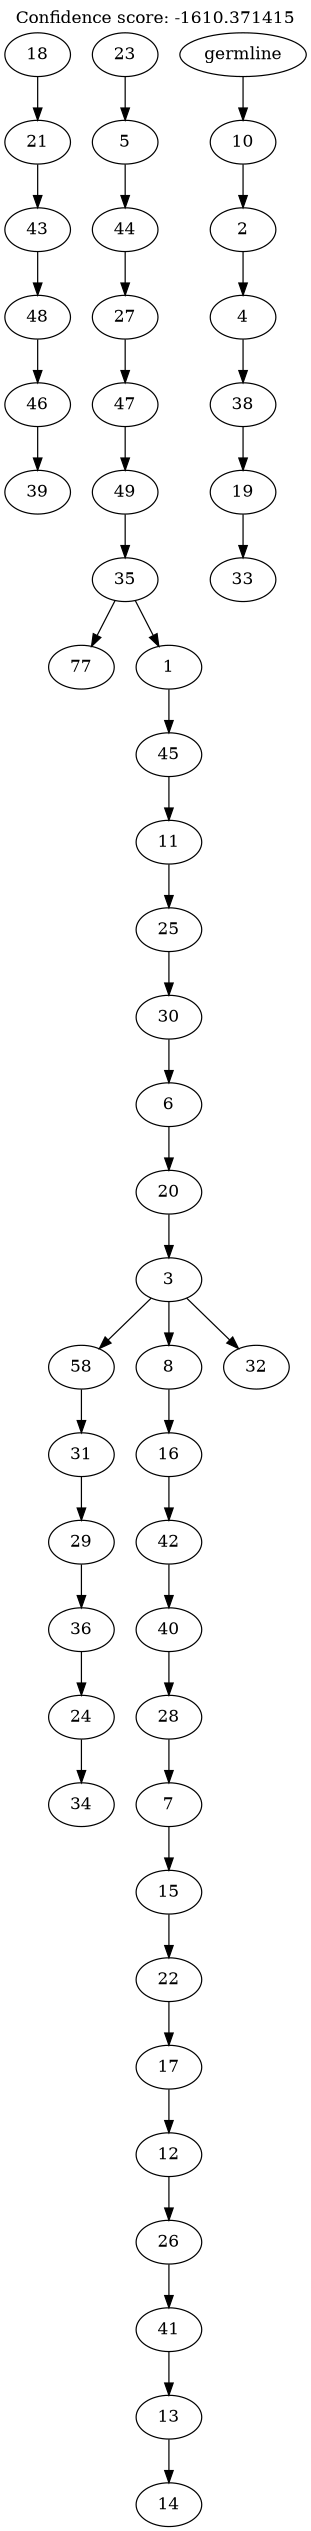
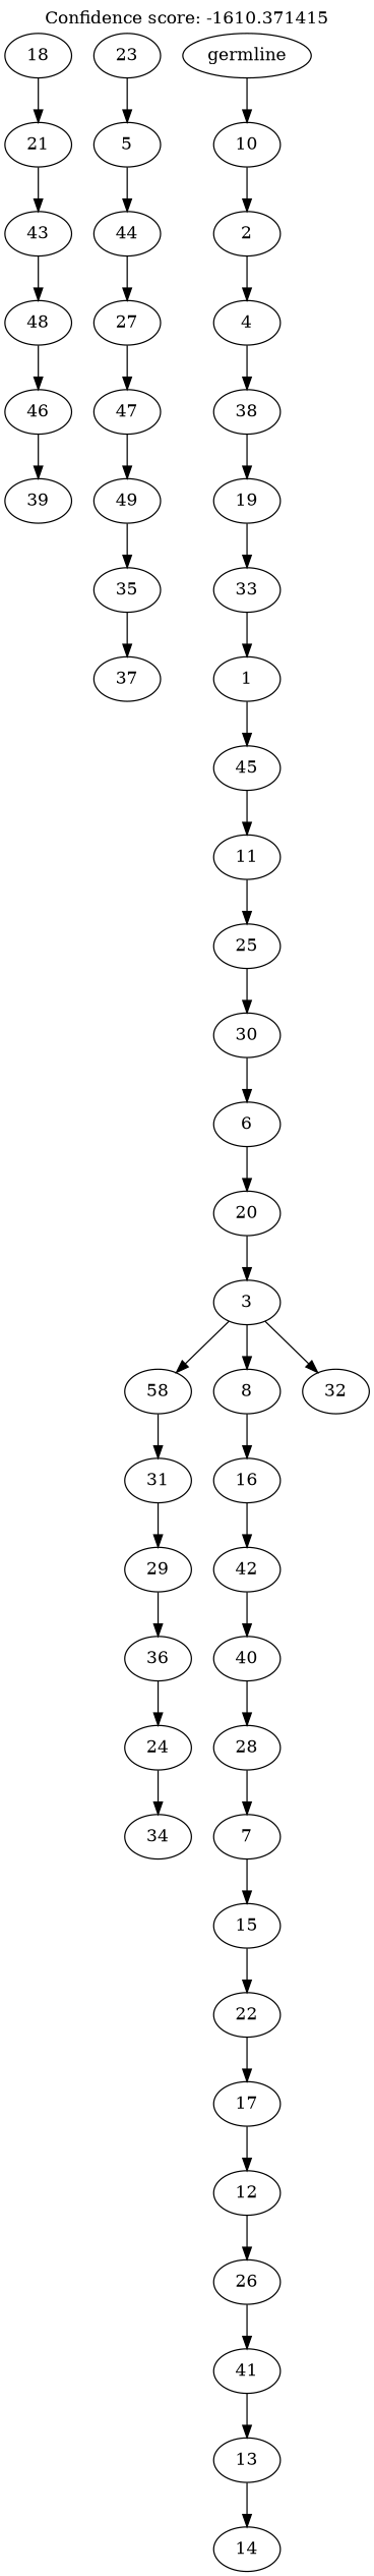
  digraph {
    label="Confidence score: -1610.371415"
    labelloc=t
    n1 [label=46]
    n2 [label=39]
    n3 [label=48]
    n4 [label=43]
    n5 [label=21]
    n6 [label=18]
    n7 [label=35]
-   n8 [label=77]
+   n8 [label=37]
    n9 [label=49]
    n10 [label=47]
    n11 [label=27]
    n12 [label=44]
    n13 [label=5]
    n14 [label=23]
    n15 [label=34]
    n16 [label=24]
    n17 [label=36]
    n18 [label=29]
    n19 [label=31]
    n20 [label=58]
    n21 [label=13]
    n22 [label=14]
    n23 [label=41]
    n24 [label=26]
    n25 [label=12]
    n26 [label=17]
    n27 [label=22]
    n28 [label=15]
    n29 [label=7]
    n30 [label=28]
    n31 [label=40]
    n32 [label=42]
    n33 [label=16]
    n34 [label=8]
    n35 [label=3]
    n36 [label=32]
    n37 [label=20]
    n38 [label=6]
    n39 [label=30]
    n40 [label=25]
    n41 [label=11]
    n42 [label=45]
    n43 [label=1]
    n44 [label=33]
    n45 [label=19]
    n46 [label=38]
    n47 [label=4]
    n48 [label=2]
    n49 [label=10]
    n50 [label=germline]
    n1 -> n2
    n3 -> n1
    n4 -> n3
    n5 -> n4
    n6 -> n5
    n7 -> n8
    n9 -> n7
    n10 -> n9
    n11 -> n10
    n12 -> n11
    n13 -> n12
    n14 -> n13
    n16 -> n15
    n17 -> n16
    n18 -> n17
    n19 -> n18
    n20 -> n19
    n21 -> n22
    n23 -> n21
    n24 -> n23
    n25 -> n24
    n26 -> n25
    n27 -> n26
    n28 -> n27
    n29 -> n28
    n30 -> n29
    n31 -> n30
    n32 -> n31
    n33 -> n32
    n34 -> n33
    n35 -> n20
    n35 -> n34
    n35 -> n36
    n37 -> n35
    n38 -> n37
    n39 -> n38
    n40 -> n39
    n41 -> n40
    n42 -> n41
    n43 -> n42
-   n7 -> n43
+   n44 -> n43
    n45 -> n44
    n46 -> n45
    n47 -> n46
    n48 -> n47
    n49 -> n48
    n50 -> n49
  }
